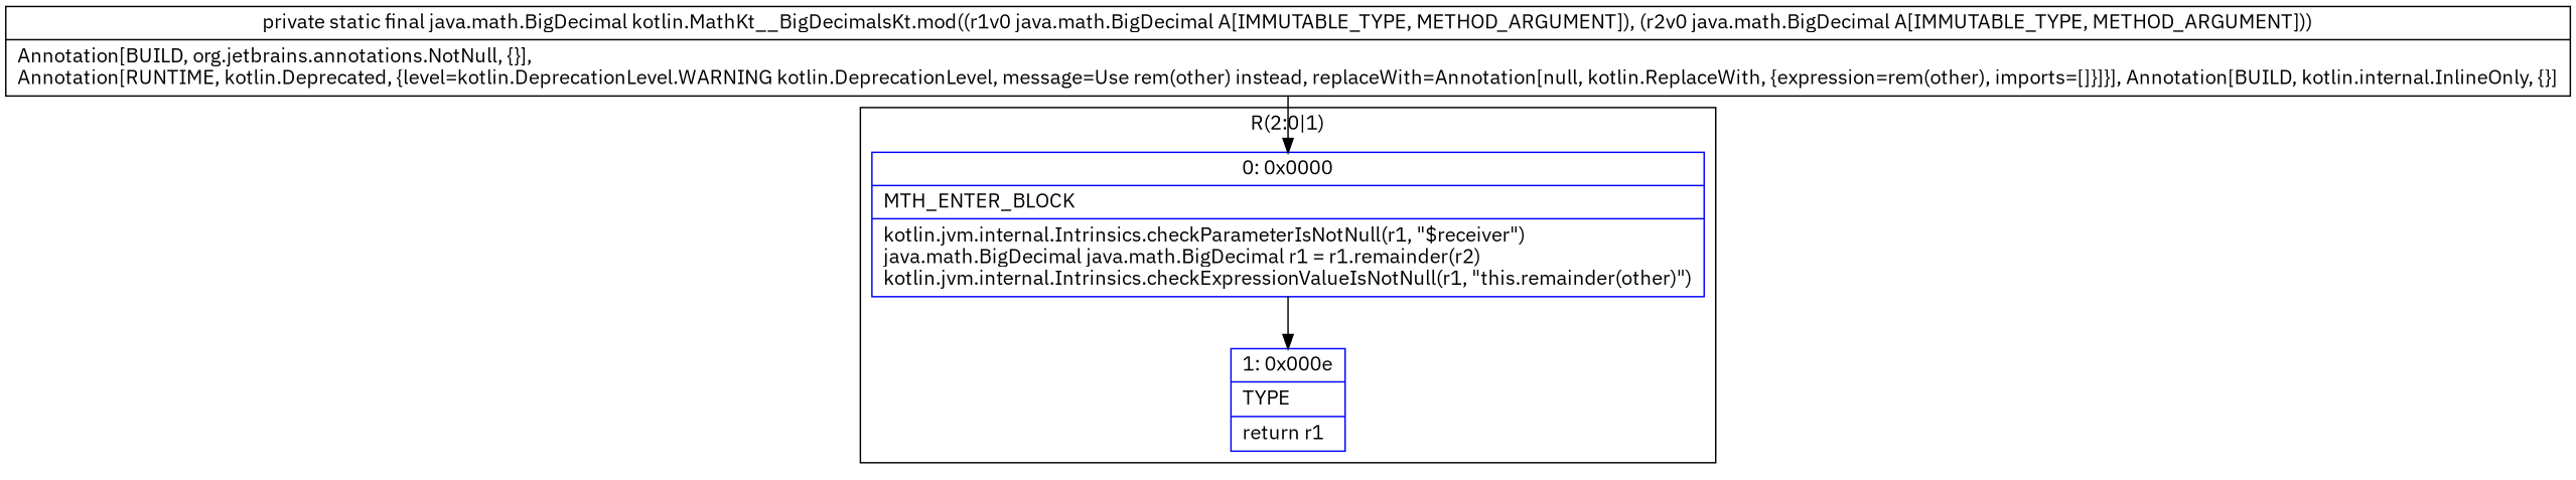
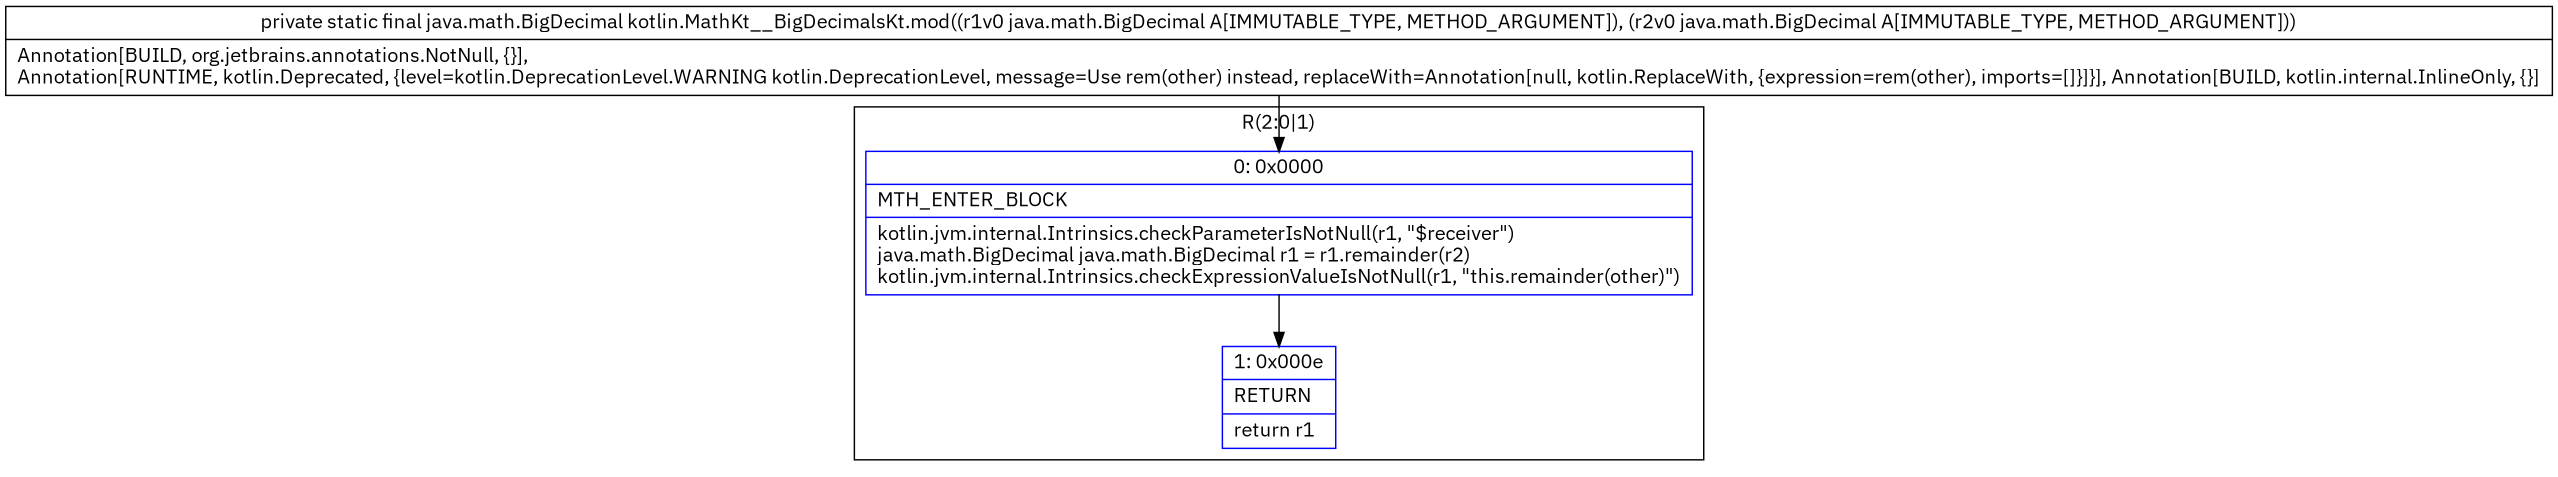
  digraph {
    fontname="IBM Plex Sans"
    node [color=blue shape=record fontname="IBM Plex Sans"]
    edge [fontname="IBM Plex Sans"]
    n1 [label="{0\:\ 0x0000|MTH_ENTER_BLOCK\l|kotlin.jvm.internal.Intrinsics.checkParameterIsNotNull(r1, \"$receiver\")\ljava.math.BigDecimal java.math.BigDecimal r1 = r1.remainder(r2)\lkotlin.jvm.internal.Intrinsics.checkExpressionValueIsNotNull(r1, \"this.remainder(other)\")\l}"]
-   n2 [label="{1\:\ 0x000e|TYPE\l|return r1\l}"]
+   n2 [label="{1\:\ 0x000e|RETURN\l|return r1\l}"]
    n3 [label="{private static final java.math.BigDecimal kotlin.MathKt__BigDecimalsKt.mod((r1v0 java.math.BigDecimal A[IMMUTABLE_TYPE, METHOD_ARGUMENT]), (r2v0 java.math.BigDecimal A[IMMUTABLE_TYPE, METHOD_ARGUMENT]))  | Annotation[BUILD, org.jetbrains.annotations.NotNull, \{\}], \lAnnotation[RUNTIME, kotlin.Deprecated, \{level=kotlin.DeprecationLevel.WARNING kotlin.DeprecationLevel, message=Use rem(other) instead, replaceWith=Annotation[null, kotlin.ReplaceWith, \{expression=rem(other), imports=[]\}]\}], Annotation[BUILD, kotlin.internal.InlineOnly, \{\}]\l}" color=""]
    subgraph cluster_1 {
      label="R(2:0|1)"
      n1
      n2
    }
    n1 -> n2
    n3 -> n1
  }
